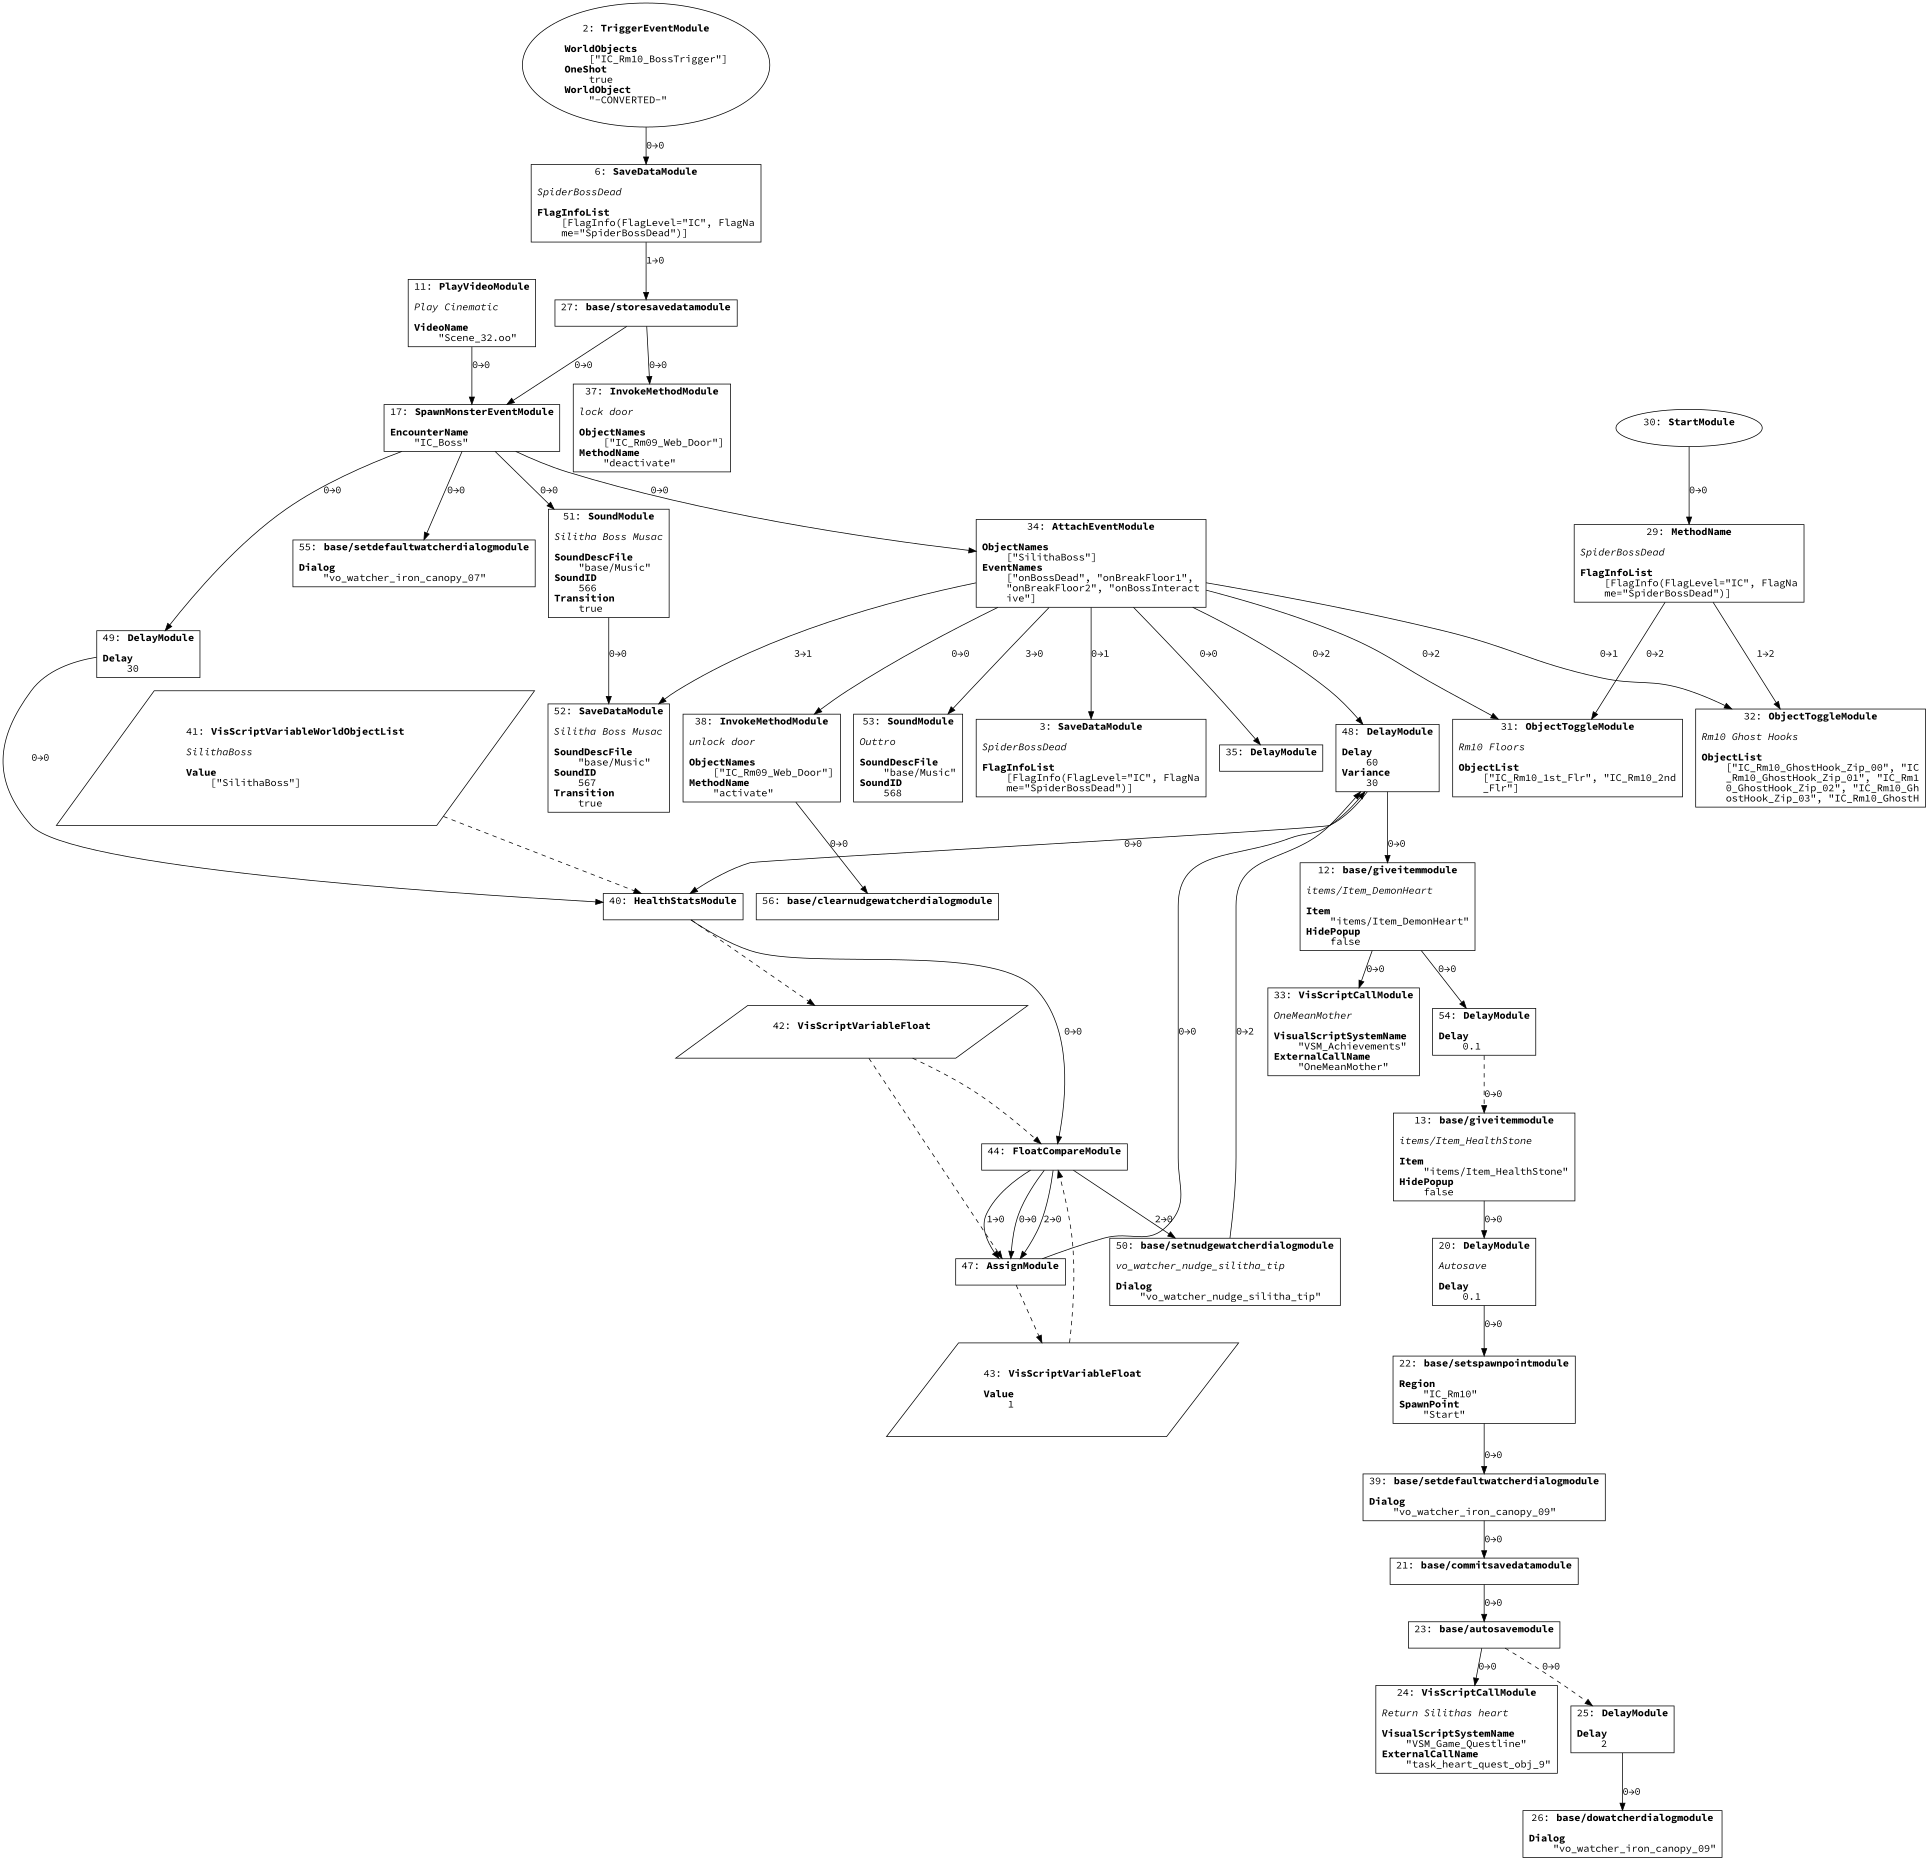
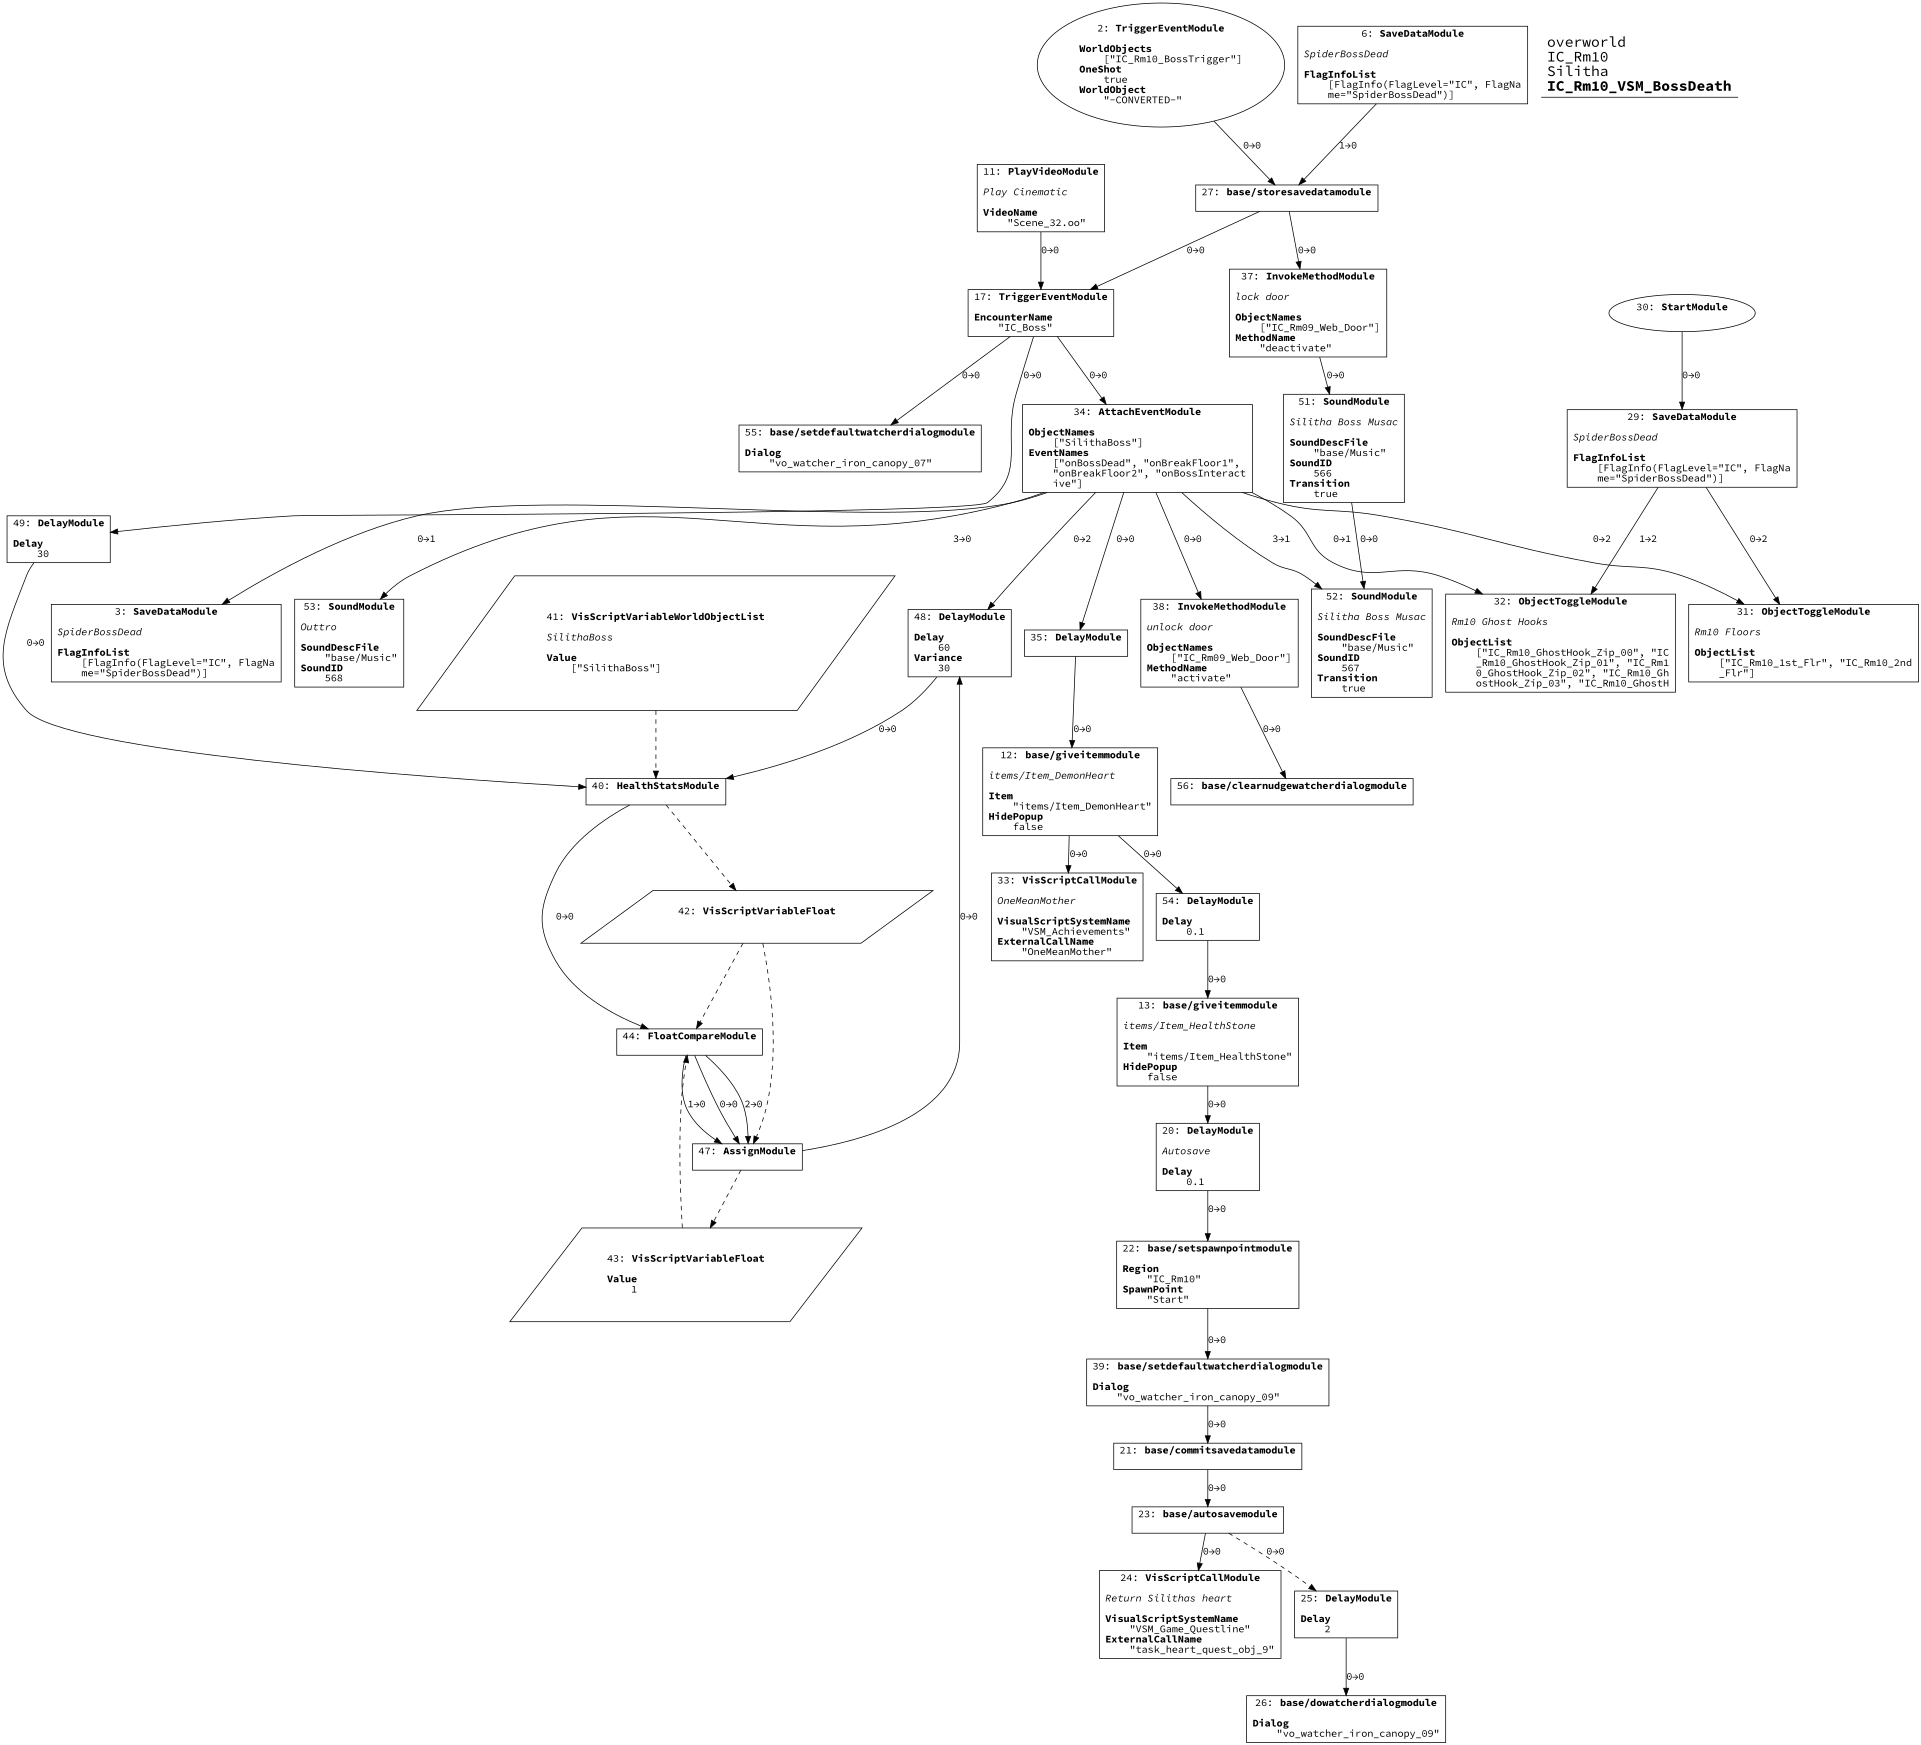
  digraph {
    fontname="Source Code Pro"
    splines=spline
    node [fontname="Source Code Pro" shape=box]
    edge [fontname="Source Code Pro"]
    n1 [label=<2: <b>TriggerEventModule</b><br/><br/><b>WorldObjects</b><br align="left"/>    [&quot;IC_Rm10_BossTrigger&quot;]<br align="left"/><b>OneShot</b><br align="left"/>    true<br align="left"/><b>WorldObject</b><br align="left"/>    &quot;-CONVERTED-&quot;<br align="left"/>> shape=oval]
    n2 [label=<6: <b>SaveDataModule</b><br/><br/><i>SpiderBossDead<br align="left"/></i><br align="left"/><b>FlagInfoList</b><br align="left"/>    [FlagInfo(FlagLevel=&quot;IC&quot;, FlagNa<br align="left"/>    me=&quot;SpiderBossDead&quot;)]<br align="left"/>>]
    n3 [label=<27: <b>base/storesavedatamodule</b><br/><br/>>]
    n4 [label=<37: <b>InvokeMethodModule</b><br/><br/><i>lock door<br align="left"/></i><br align="left"/><b>ObjectNames</b><br align="left"/>    [&quot;IC_Rm09_Web_Door&quot;]<br align="left"/><b>MethodName</b><br align="left"/>    &quot;deactivate&quot;<br align="left"/>>]
-   n5 [label=<17: <b>SpawnMonsterEventModule</b><br/><br/><b>EncounterName</b><br align="left"/>    &quot;IC_Boss&quot;<br align="left"/>>]
+   n5 [label=<17: <b>TriggerEventModule</b><br/><br/><b>EncounterName</b><br align="left"/>    &quot;IC_Boss&quot;<br align="left"/>>]
    n6 [label=<3: <b>SaveDataModule</b><br/><br/><i>SpiderBossDead<br align="left"/></i><br align="left"/><b>FlagInfoList</b><br align="left"/>    [FlagInfo(FlagLevel=&quot;IC&quot;, FlagNa<br align="left"/>    me=&quot;SpiderBossDead&quot;)]<br align="left"/>>]
    n7 [label=<11: <b>PlayVideoModule</b><br/><br/><i>Play Cinematic<br align="left"/></i><br align="left"/><b>VideoName</b><br align="left"/>    &quot;Scene_32.oo&quot;<br align="left"/>>]
    n8 [label=<34: <b>AttachEventModule</b><br/><br/><b>ObjectNames</b><br align="left"/>    [&quot;SilithaBoss&quot;]<br align="left"/><b>EventNames</b><br align="left"/>    [&quot;onBossDead&quot;, &quot;onBreakFloor1&quot;, <br align="left"/>    &quot;onBreakFloor2&quot;, &quot;onBossInteract<br align="left"/>    ive&quot;]<br align="left"/>>]
    n9 [label=<49: <b>DelayModule</b><br/><br/><b>Delay</b><br align="left"/>    30<br align="left"/>>]
    n10 [label=<55: <b>base/setdefaultwatcherdialogmodule</b><br/><br/><b>Dialog</b><br align="left"/>    &quot;vo_watcher_iron_canopy_07&quot;<br align="left"/>>]
    n11 [label=<51: <b>SoundModule</b><br/><br/><i>Silitha Boss Musac<br align="left"/></i><br align="left"/><b>SoundDescFile</b><br align="left"/>    &quot;base/Music&quot;<br align="left"/><b>SoundID</b><br align="left"/>    566<br align="left"/><b>Transition</b><br align="left"/>    true<br align="left"/>>]
    n12 [label=<31: <b>ObjectToggleModule</b><br/><br/><i>Rm10 Floors<br align="left"/></i><br align="left"/><b>ObjectList</b><br align="left"/>    [&quot;IC_Rm10_1st_Flr&quot;, &quot;IC_Rm10_2nd<br align="left"/>    _Flr&quot;]<br align="left"/>>]
    n13 [label=<32: <b>ObjectToggleModule</b><br/><br/><i>Rm10 Ghost Hooks<br align="left"/></i><br align="left"/><b>ObjectList</b><br align="left"/>    [&quot;IC_Rm10_GhostHook_Zip_00&quot;, &quot;IC<br align="left"/>    _Rm10_GhostHook_Zip_01&quot;, &quot;IC_Rm1<br align="left"/>    0_GhostHook_Zip_02&quot;, &quot;IC_Rm10_Gh<br align="left"/>    ostHook_Zip_03&quot;, &quot;IC_Rm10_GhostH<br align="left"/>>]
    n14 [label=<35: <b>DelayModule</b><br/><br/>>]
    n15 [label=<38: <b>InvokeMethodModule</b><br/><br/><i>unlock door<br align="left"/></i><br align="left"/><b>ObjectNames</b><br align="left"/>    [&quot;IC_Rm09_Web_Door&quot;]<br align="left"/><b>MethodName</b><br align="left"/>    &quot;activate&quot;<br align="left"/>>]
    n16 [label=<48: <b>DelayModule</b><br/><br/><b>Delay</b><br align="left"/>    60<br align="left"/><b>Variance</b><br align="left"/>    30<br align="left"/>>]
-   n17 [label=<52: <b>SaveDataModule</b><br/><br/><i>Silitha Boss Musac<br align="left"/></i><br align="left"/><b>SoundDescFile</b><br align="left"/>    &quot;base/Music&quot;<br align="left"/><b>SoundID</b><br align="left"/>    567<br align="left"/><b>Transition</b><br align="left"/>    true<br align="left"/>>]
+   n17 [label=<52: <b>SoundModule</b><br/><br/><i>Silitha Boss Musac<br align="left"/></i><br align="left"/><b>SoundDescFile</b><br align="left"/>    &quot;base/Music&quot;<br align="left"/><b>SoundID</b><br align="left"/>    567<br align="left"/><b>Transition</b><br align="left"/>    true<br align="left"/>>]
    n18 [label=<53: <b>SoundModule</b><br/><br/><i>Outtro<br align="left"/></i><br align="left"/><b>SoundDescFile</b><br align="left"/>    &quot;base/Music&quot;<br align="left"/><b>SoundID</b><br align="left"/>    568<br align="left"/>>]
    n19 [label=<40: <b>HealthStatsModule</b><br/><br/>>]
    n20 [label=<12: <b>base/giveitemmodule</b><br/><br/><i>items/Item_DemonHeart<br align="left"/></i><br align="left"/><b>Item</b><br align="left"/>    &quot;items/Item_DemonHeart&quot;<br align="left"/><b>HidePopup</b><br align="left"/>    false<br align="left"/>>]
    n21 [label=<54: <b>DelayModule</b><br/><br/><b>Delay</b><br align="left"/>    0.1<br align="left"/>>]
    n22 [label=<33: <b>VisScriptCallModule</b><br/><br/><i>OneMeanMother<br align="left"/></i><br align="left"/><b>VisualScriptSystemName</b><br align="left"/>    &quot;VSM_Achievements&quot;<br align="left"/><b>ExternalCallName</b><br align="left"/>    &quot;OneMeanMother&quot;<br align="left"/>>]
    n23 [label=<13: <b>base/giveitemmodule</b><br/><br/><i>items/Item_HealthStone<br align="left"/></i><br align="left"/><b>Item</b><br align="left"/>    &quot;items/Item_HealthStone&quot;<br align="left"/><b>HidePopup</b><br align="left"/>    false<br align="left"/>>]
    n24 [label=<20: <b>DelayModule</b><br/><br/><i>Autosave<br align="left"/></i><br align="left"/><b>Delay</b><br align="left"/>    0.1<br align="left"/>>]
    n25 [label=<22: <b>base/setspawnpointmodule</b><br/><br/><b>Region</b><br align="left"/>    &quot;IC_Rm10&quot;<br align="left"/><b>SpawnPoint</b><br align="left"/>    &quot;Start&quot;<br align="left"/>>]
    n26 [label=<39: <b>base/setdefaultwatcherdialogmodule</b><br/><br/><b>Dialog</b><br align="left"/>    &quot;vo_watcher_iron_canopy_09&quot;<br align="left"/>>]
    n27 [label=<56: <b>base/clearnudgewatcherdialogmodule</b><br/><br/>>]
    n28 [label=<44: <b>FloatCompareModule</b><br/><br/>>]
    n29 [label=<42: <b>VisScriptVariableFloat</b><br/><br/>> shape=parallelogram]
    n30 [label=<21: <b>base/commitsavedatamodule</b><br/><br/>>]
    n31 [label=<23: <b>base/autosavemodule</b><br/><br/>>]
    n32 [label=<24: <b>VisScriptCallModule</b><br/><br/><i>Return Silithas heart<br align="left"/></i><br align="left"/><b>VisualScriptSystemName</b><br align="left"/>    &quot;VSM_Game_Questline&quot;<br align="left"/><b>ExternalCallName</b><br align="left"/>    &quot;task_heart_quest_obj_9&quot;<br align="left"/>>]
    n33 [label=<25: <b>DelayModule</b><br/><br/><b>Delay</b><br align="left"/>    2<br align="left"/>>]
    n34 [label=<26: <b>base/dowatcherdialogmodule</b><br/><br/><b>Dialog</b><br align="left"/>    &quot;vo_watcher_iron_canopy_09&quot;<br align="left"/>>]
-   n35 [label=<29: <b>MethodName</b><br/><br/><i>SpiderBossDead<br align="left"/></i><br align="left"/><b>FlagInfoList</b><br align="left"/>    [FlagInfo(FlagLevel=&quot;IC&quot;, FlagNa<br align="left"/>    me=&quot;SpiderBossDead&quot;)]<br align="left"/>>]
+   n35 [label=<29: <b>SaveDataModule</b><br/><br/><i>SpiderBossDead<br align="left"/></i><br align="left"/><b>FlagInfoList</b><br align="left"/>    [FlagInfo(FlagLevel=&quot;IC&quot;, FlagNa<br align="left"/>    me=&quot;SpiderBossDead&quot;)]<br align="left"/>>]
    n36 [label=<30: <b>StartModule</b><br/><br/>> shape=oval]
    n37 [label=<47: <b>AssignModule</b><br/><br/>>]
-   n38 [label=<50: <b>base/setnudgewatcherdialogmodule</b><br/><br/><i>vo_watcher_nudge_silitha_tip<br align="left"/></i><br align="left"/><b>Dialog</b><br align="left"/>    &quot;vo_watcher_nudge_silitha_tip&quot;<br align="left"/>>]
    n39 [label=<43: <b>VisScriptVariableFloat</b><br/><br/><b>Value</b><br align="left"/>    1<br align="left"/>> shape=parallelogram]
    n40 [label=<41: <b>VisScriptVariableWorldObjectList</b><br/><br/><i>SilithaBoss<br align="left"/></i><br align="left"/><b>Value</b><br align="left"/>    [&quot;SilithaBoss&quot;]<br align="left"/>> shape=parallelogram]
-   n1 -> n2 [label="0→0"]
+   n41 [label=<<font point-size="20">overworld<br align="left"/>IC_Rm10<br align="left"/>Silitha<br align="left"/><b>IC_Rm10_VSM_BossDeath</b><br align="left"/></font>> shape=underline]
+   n1 -> n3 [label="0→0"]
    n2 -> n3 [label="1→0"]
    n3 -> n4 [label="0→0"]
    n3 -> n5 [label="0→0"]
    n5 -> n8 [label="0→0"]
    n5 -> n9 [label="0→0"]
    n5 -> n10 [label="0→0"]
-   n5 -> n11 [label="0→0"]
+   n4 -> n11 [label="0→0"]
    n7 -> n5 [label="0→0"]
    n8 -> n6 [label="0→1"]
    n8 -> n12 [label="0→2"]
    n8 -> n13 [label="0→1"]
    n8 -> n14 [label="0→0"]
    n8 -> n15 [label="0→0"]
    n8 -> n16 [label="0→2"]
    n8 -> n17 [label="3→1"]
    n8 -> n18 [label="3→0"]
    n9 -> n19 [label="0→0"]
    n11 -> n17 [label="0→0"]
-   n16 -> n20 [label="0→0"]
+   n14 -> n20 [label="0→0"]
    n15 -> n27 [label="0→0"]
    n16 -> n19 [label="0→0"]
    n19 -> n28 [label="0→0"]
    n19 -> n29 [style=dashed]
    n20 -> n21 [label="0→0"]
    n20 -> n22 [label="0→0"]
-   n21 -> n23 [label="0→0" style=dashed]
+   n21 -> n23 [label="0→0"]
    n23 -> n24 [label="0→0"]
    n24 -> n25 [label="0→0"]
    n25 -> n26 [label="0→0"]
    n26 -> n30 [label="0→0"]
    n28 -> n37 [label="2→0"]
    n28 -> n37 [label="1→0"]
    n28 -> n37 [label="0→0"]
-   n28 -> n38 [label="2→0"]
    n29 -> n28 [style=dashed]
    n29 -> n37 [style=dashed]
    n30 -> n31 [label="0→0"]
    n31 -> n32 [label="0→0"]
    n31 -> n33 [label="0→0" style=dashed]
    n33 -> n34 [label="0→0"]
    n35 -> n12 [label="0→2"]
    n35 -> n13 [label="1→2"]
    n36 -> n35 [label="0→0"]
    n37 -> n16 [label="0→0"]
    n37 -> n39 [style=dashed]
-   n38 -> n16 [label="0→2"]
    n39 -> n28 [style=dashed]
    n40 -> n19 [style=dashed]
  }
